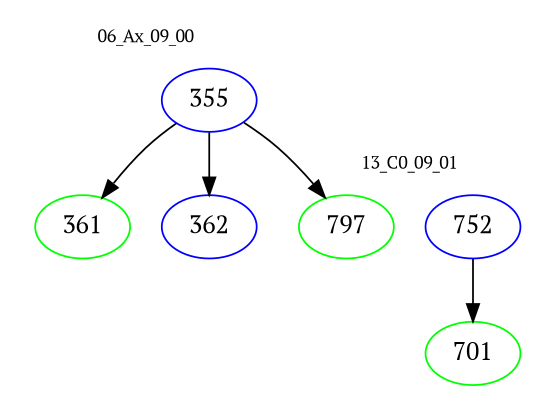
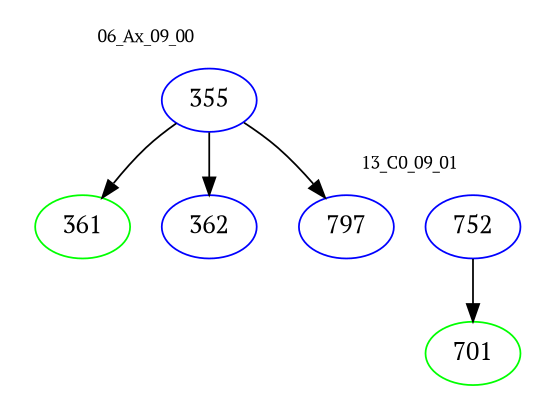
  digraph {
    fontname="PT Serif"
    node [color=blue fontname="PT Serif"]
    edge [color=black fontname="PT Serif"]
    n1 [label=355]
    n2 [color=green label=361]
    n3 [label=362]
    n4 [label=752]
    n5 [color=green label=701]
-   n6 [color=green label=797]
+   n6 [label=797]
    subgraph cluster_1 {
      color=white
      fontsize=10
      label="06_Ax_09_00"
      n1
      n2
      n3
    }
    subgraph cluster_2 {
      color=white
      fontsize=10
      label="13_C0_09_01"
      n4
      n5
      n6
    }
    n1 -> n2
    n1 -> n3
    n1 -> n6
    n4 -> n5
  }
